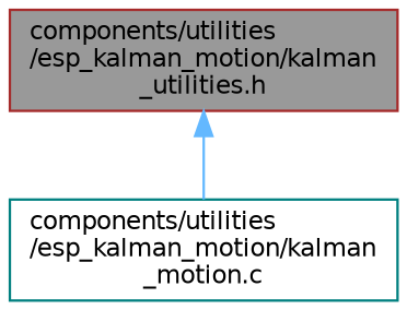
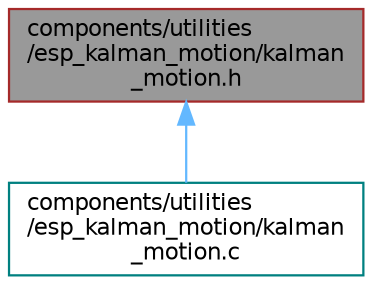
  digraph {
    node [fontname=Helvetica fontsize=10 shape=box style=filled]
-   n1 [color=brown fillcolor=grey60 fontcolor=black height=0.2 label="components/utilities\l/esp_kalman_motion/kalman\l_utilities.h" width=0.4]
+   n1 [color=brown fillcolor=grey60 fontcolor=black height=0.2 label="components/utilities\l/esp_kalman_motion/kalman\l_motion.h" width=0.4]
    n2 [color=teal fillcolor=white height=0.2 label="components/utilities\l/esp_kalman_motion/kalman\l_motion.c" width=0.4]
    n1 -> n2 [color=steelblue1 dir=back fontname=Helvetica fontsize=10 labelfontname=Helvetica labelfontsize=10 style=solid]
  }
